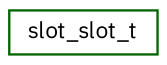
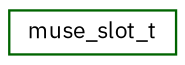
  digraph {
    rankdir=LR
    fontname="IBM Plex Sans"
-   n1 [color=darkgreen fillcolor=white fontname="IBM Plex Sans" fontsize=10 height=0.2 label=slot_slot_t shape=record style=filled width=0.4]
+   n1 [color=darkgreen fillcolor=white fontname="IBM Plex Sans" fontsize=10 height=0.2 label=muse_slot_t shape=record style=filled width=0.4]
  }
